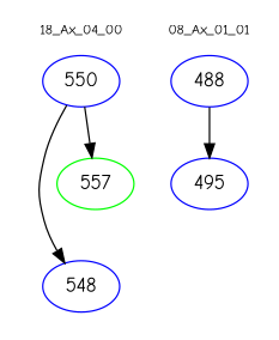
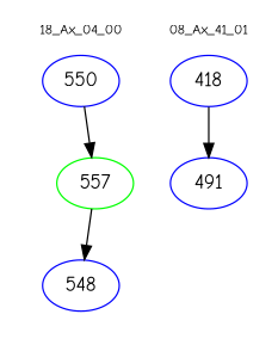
  digraph {
    fontname="Comic Neue"
    node [color=blue fontname="Comic Neue"]
    edge [color=black fontname="Comic Neue"]
    n1 [label=550]
    n2 [label=548]
    n3 [color=green label=557]
-   n4 [label=488]
-   n5 [label=495]
+   n4 [label=418]
+   n5 [label=491]
    subgraph cluster_1 {
      color=white
      fontsize=10
      label="18_Ax_04_00"
      n1
      n2
      n3
    }
    subgraph cluster_2 {
      color=white
      fontsize=10
-     label="08_Ax_01_01"
+     label="08_Ax_41_01"
      n4
      n5
    }
-   n1 -> n2
+   n3 -> n2
    n1 -> n3
    n4 -> n5
  }
